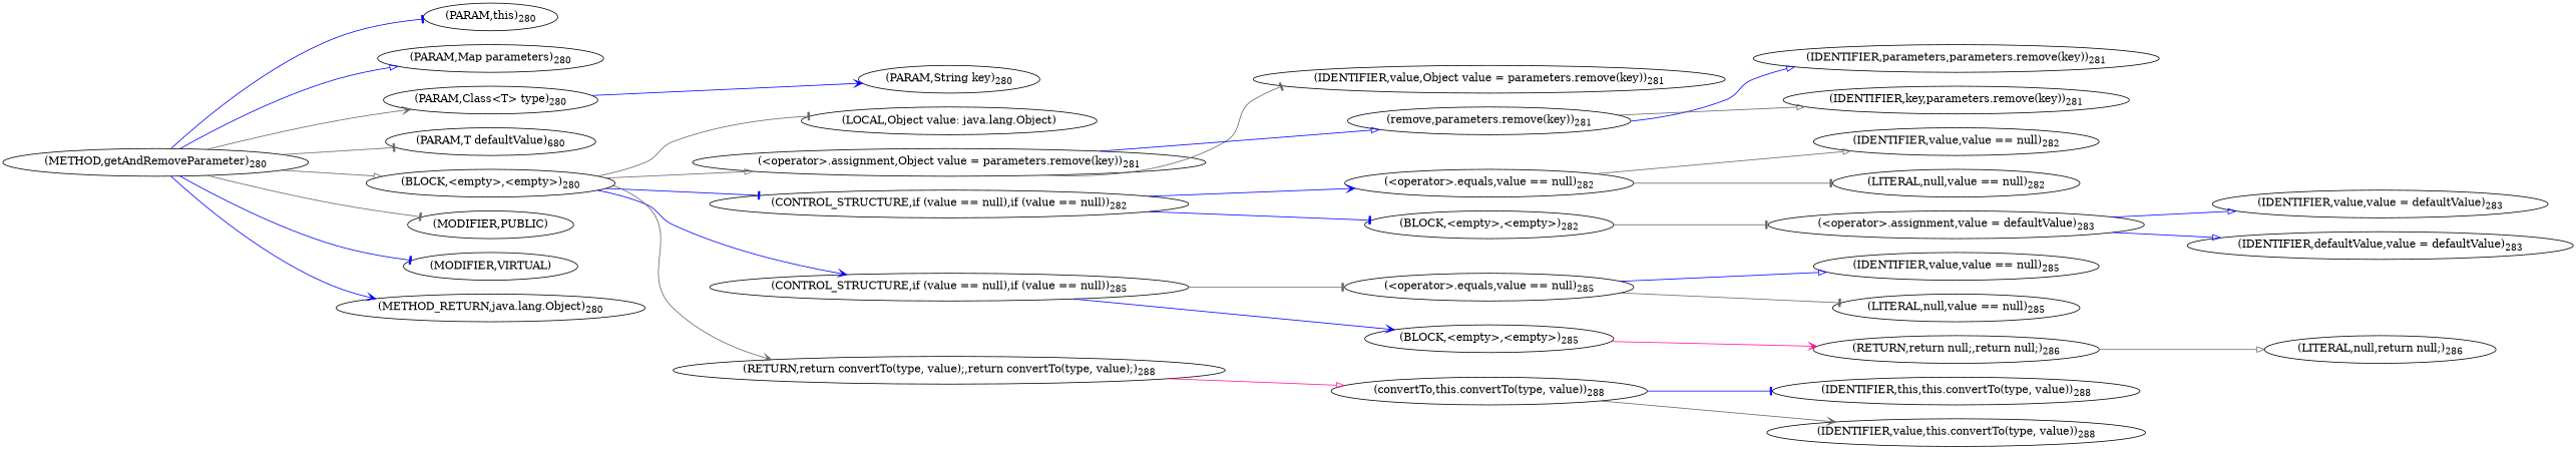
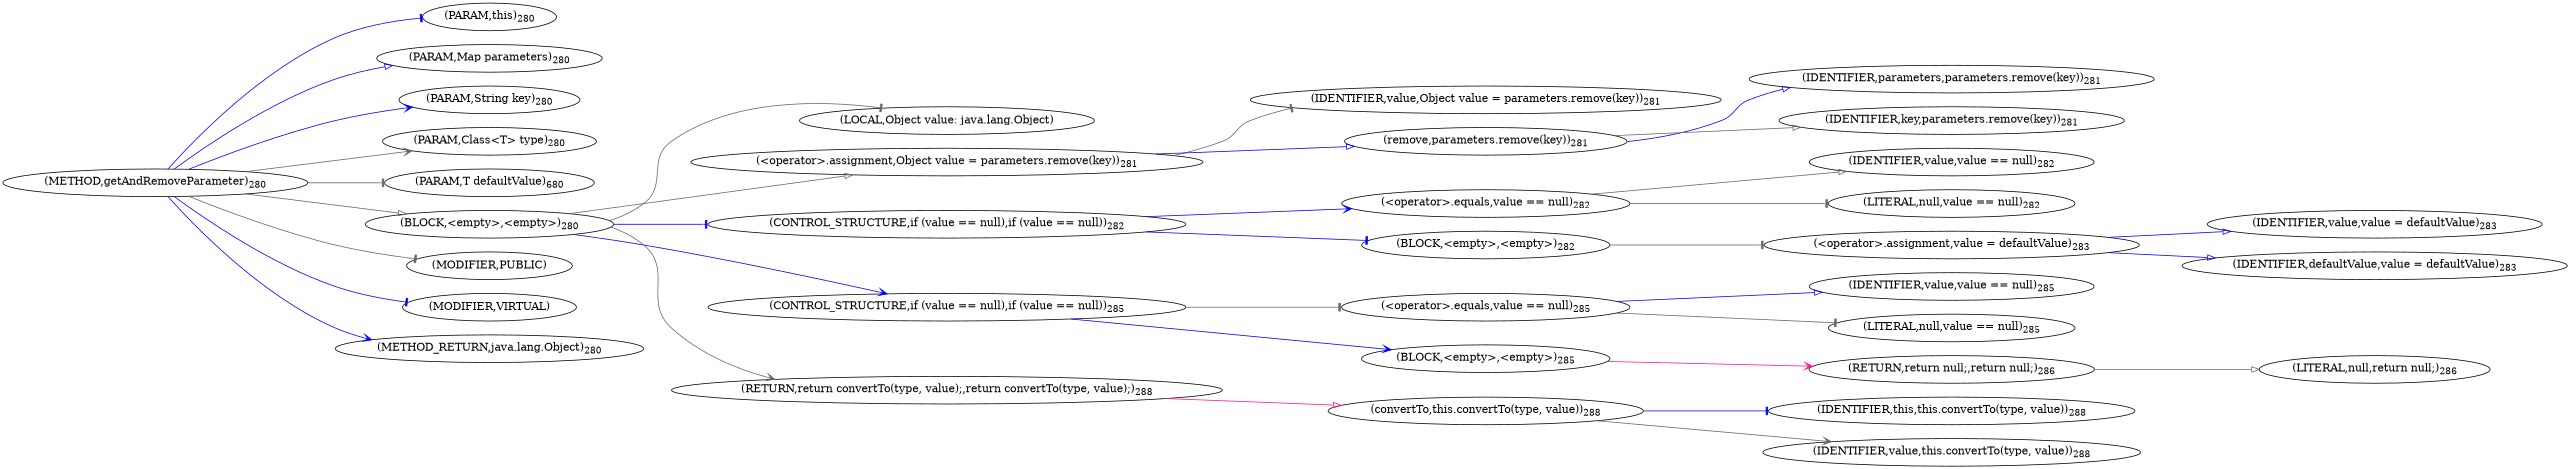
  digraph {
    rankdir=LR
    edge [arrowhead=tee color=blue]
    n1 [label=<(METHOD,getAndRemoveParameter)<SUB>280</SUB>>]
    n2 [label=<(PARAM,this)<SUB>280</SUB>>]
    n3 [label=<(PARAM,Map parameters)<SUB>280</SUB>>]
    n4 [label=<(PARAM,String key)<SUB>280</SUB>>]
    n5 [label=<(PARAM,Class&lt;T&gt; type)<SUB>280</SUB>>]
    n6 [label=<(PARAM,T defaultValue)<SUB>680</SUB>>]
    n7 [label=<(BLOCK,&lt;empty&gt;,&lt;empty&gt;)<SUB>280</SUB>>]
    n8 [label=<(MODIFIER,PUBLIC)>]
    n9 [label=<(MODIFIER,VIRTUAL)>]
    n10 [label=<(METHOD_RETURN,java.lang.Object)<SUB>280</SUB>>]
    n11 [label=<(LOCAL,Object value: java.lang.Object)>]
    n12 [label=<(&lt;operator&gt;.assignment,Object value = parameters.remove(key))<SUB>281</SUB>>]
    n13 [label=<(CONTROL_STRUCTURE,if (value == null),if (value == null))<SUB>282</SUB>>]
    n14 [label=<(CONTROL_STRUCTURE,if (value == null),if (value == null))<SUB>285</SUB>>]
    n15 [label=<(RETURN,return convertTo(type, value);,return convertTo(type, value);)<SUB>288</SUB>>]
    n16 [label=<(IDENTIFIER,value,Object value = parameters.remove(key))<SUB>281</SUB>>]
    n17 [label=<(remove,parameters.remove(key))<SUB>281</SUB>>]
    n18 [label=<(&lt;operator&gt;.equals,value == null)<SUB>282</SUB>>]
    n19 [label=<(BLOCK,&lt;empty&gt;,&lt;empty&gt;)<SUB>282</SUB>>]
    n20 [label=<(&lt;operator&gt;.equals,value == null)<SUB>285</SUB>>]
    n21 [label=<(BLOCK,&lt;empty&gt;,&lt;empty&gt;)<SUB>285</SUB>>]
    n22 [label=<(convertTo,this.convertTo(type, value))<SUB>288</SUB>>]
    n23 [label=<(IDENTIFIER,parameters,parameters.remove(key))<SUB>281</SUB>>]
    n24 [label=<(IDENTIFIER,key,parameters.remove(key))<SUB>281</SUB>>]
    n25 [label=<(IDENTIFIER,value,value == null)<SUB>282</SUB>>]
    n26 [label=<(LITERAL,null,value == null)<SUB>282</SUB>>]
    n27 [label=<(&lt;operator&gt;.assignment,value = defaultValue)<SUB>283</SUB>>]
    n28 [label=<(IDENTIFIER,value,value = defaultValue)<SUB>283</SUB>>]
    n29 [label=<(IDENTIFIER,defaultValue,value = defaultValue)<SUB>283</SUB>>]
    n30 [label=<(IDENTIFIER,value,value == null)<SUB>285</SUB>>]
    n31 [label=<(LITERAL,null,value == null)<SUB>285</SUB>>]
    n32 [label=<(RETURN,return null;,return null;)<SUB>286</SUB>>]
    n33 [label=<(LITERAL,null,return null;)<SUB>286</SUB>>]
    n34 [label=<(IDENTIFIER,this,this.convertTo(type, value))<SUB>288</SUB>>]
    n35 [label=<(IDENTIFIER,value,this.convertTo(type, value))<SUB>288</SUB>>]
    n1 -> n2
    n1 -> n3 [arrowhead=onormal]
-   n5 -> n4 [arrowhead=vee]
+   n1 -> n4 [arrowhead=vee]
    n1 -> n5 [arrowhead=vee color=gray40]
    n1 -> n6 [color=gray40]
    n1 -> n7 [arrowhead=onormal color=gray40]
    n1 -> n8 [color=gray40]
    n1 -> n9
    n1 -> n10 [arrowhead=vee]
    n7 -> n11 [color=gray40]
    n7 -> n12 [arrowhead=onormal color=gray40]
    n7 -> n13
    n7 -> n14 [arrowhead=vee]
    n7 -> n15 [arrowhead=vee color=gray40]
    n12 -> n16 [color=gray40]
    n12 -> n17 [arrowhead=onormal]
    n13 -> n18 [arrowhead=vee]
    n13 -> n19
    n14 -> n20 [color=gray40]
    n14 -> n21 [arrowhead=vee]
    n15 -> n22 [arrowhead=onormal color=deeppink]
    n17 -> n23 [arrowhead=onormal]
    n17 -> n24 [arrowhead=onormal color=gray40]
    n18 -> n25 [arrowhead=onormal color=gray40]
    n18 -> n26 [color=gray40]
    n19 -> n27 [color=gray40]
    n20 -> n30 [arrowhead=onormal]
    n20 -> n31 [color=gray40]
    n21 -> n32 [arrowhead=vee color=deeppink]
    n22 -> n34
    n22 -> n35 [arrowhead=vee color=gray40]
    n27 -> n28 [arrowhead=onormal]
    n27 -> n29 [arrowhead=onormal]
    n32 -> n33 [arrowhead=onormal color=gray40]
  }
